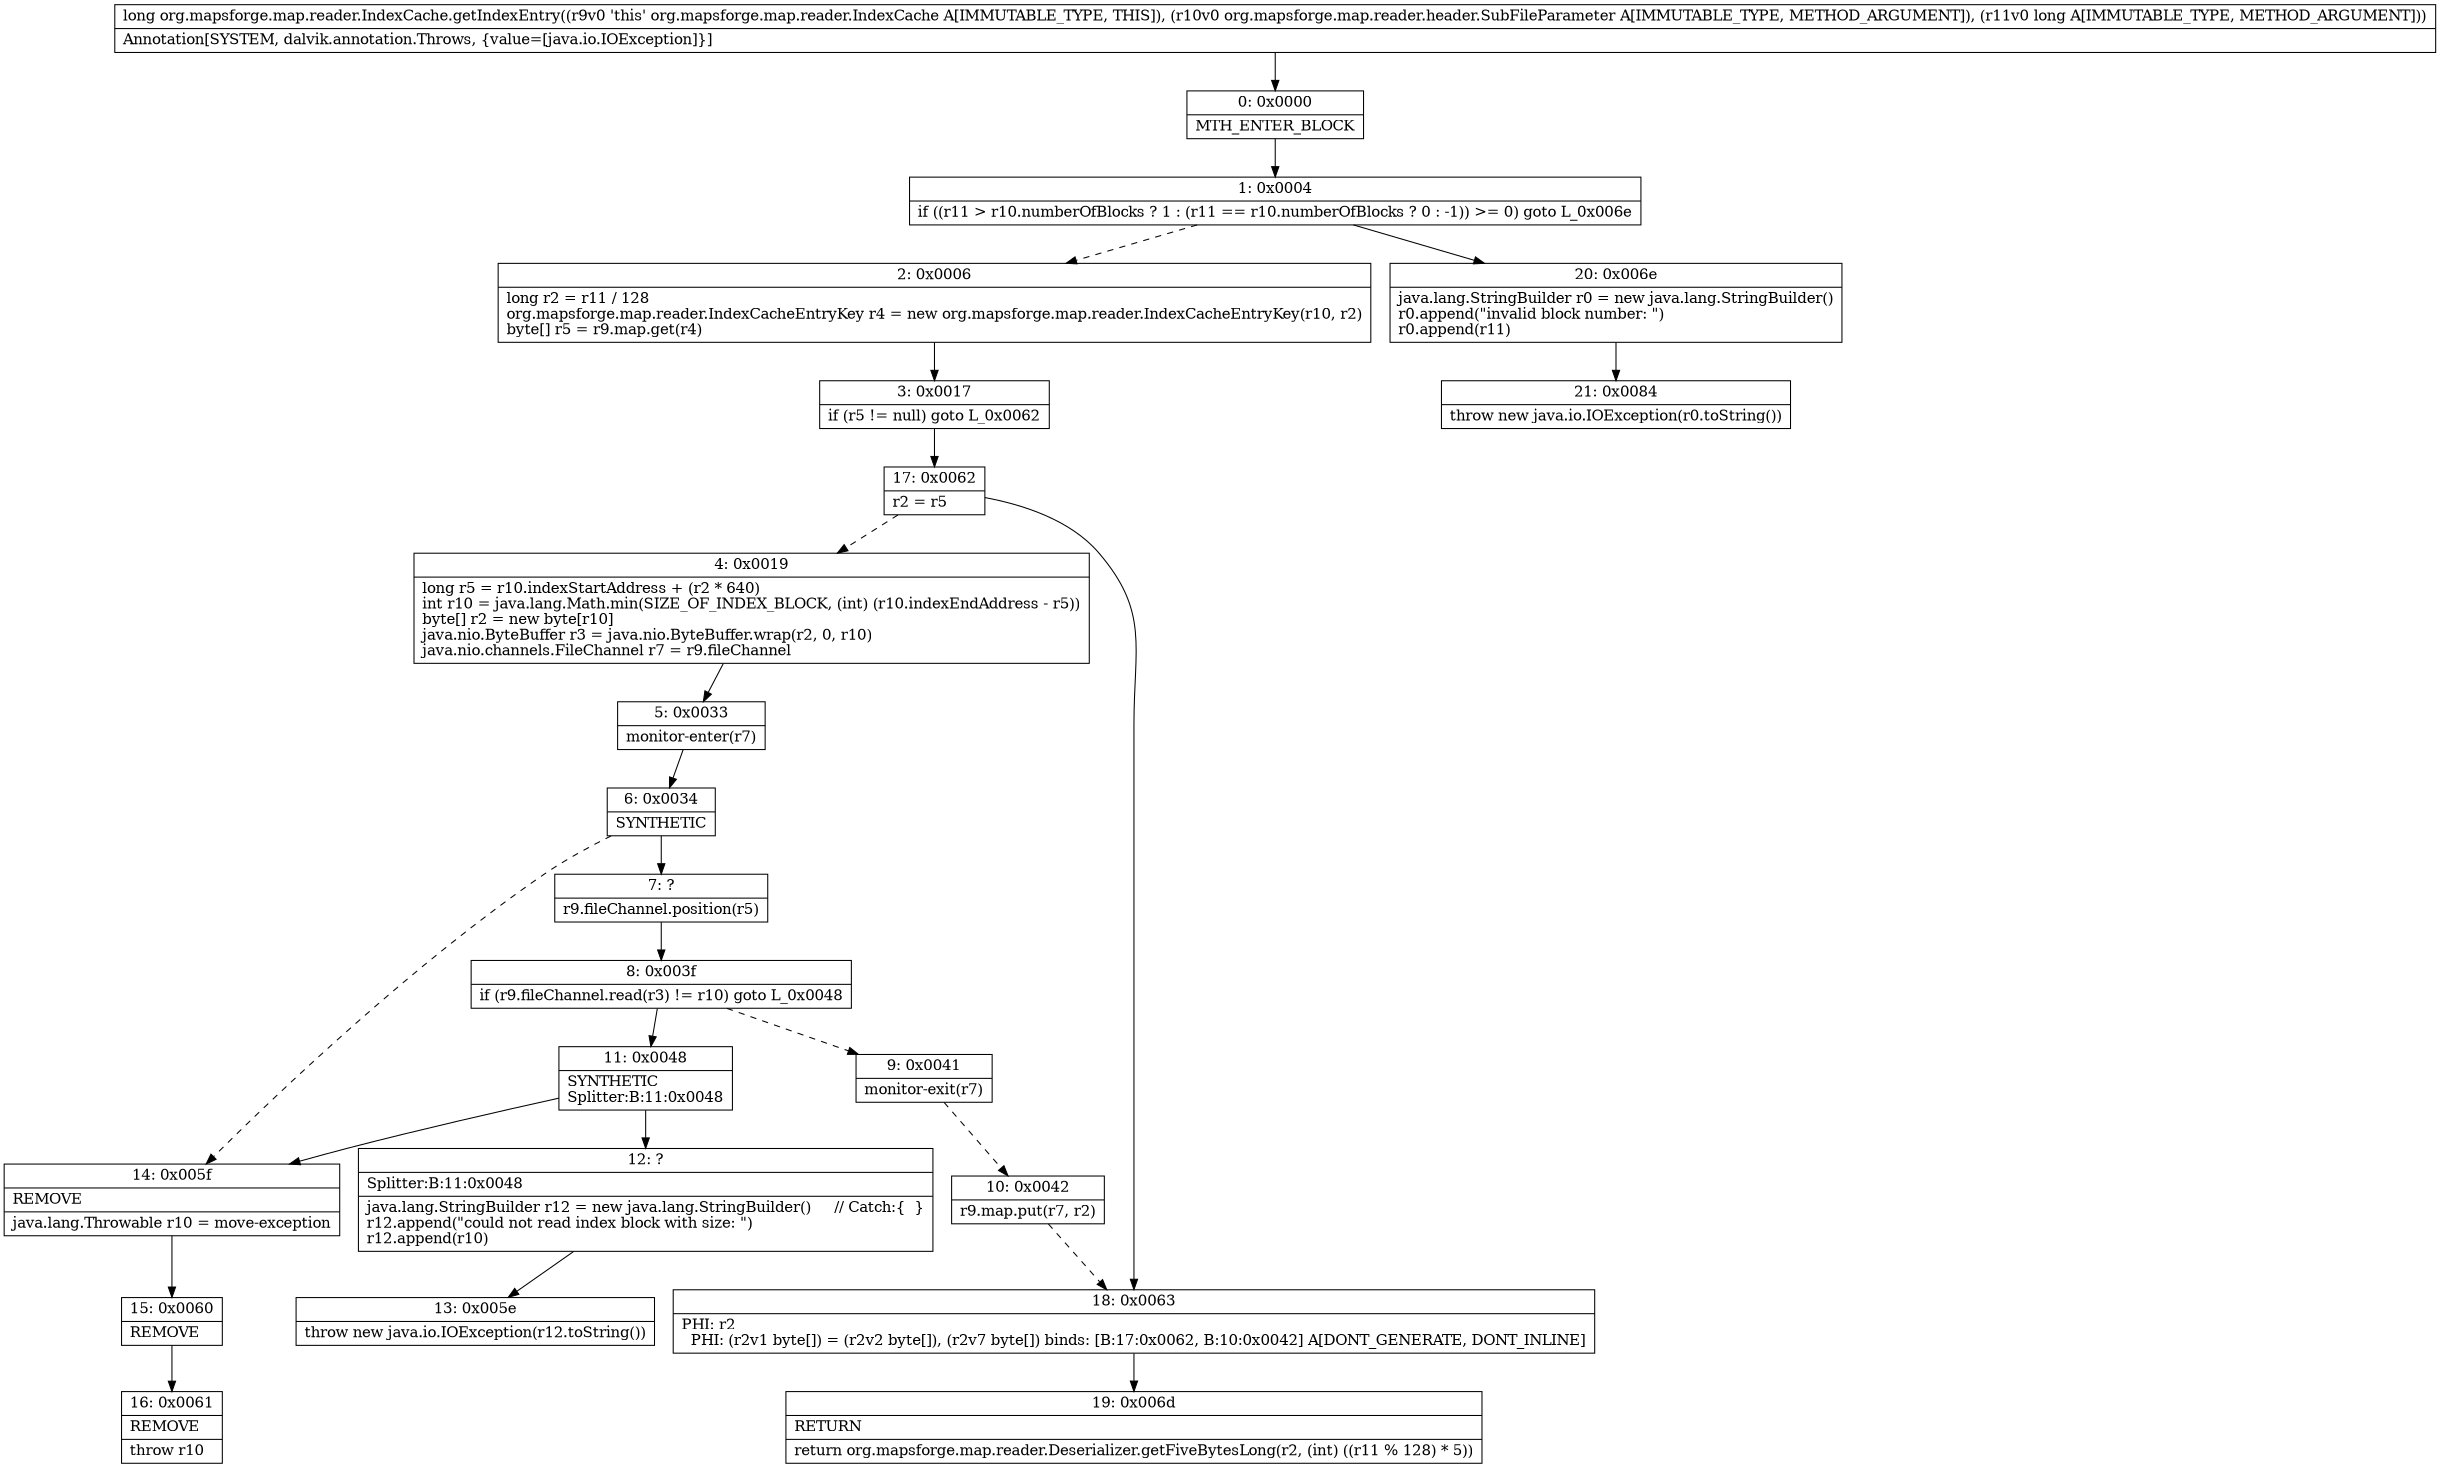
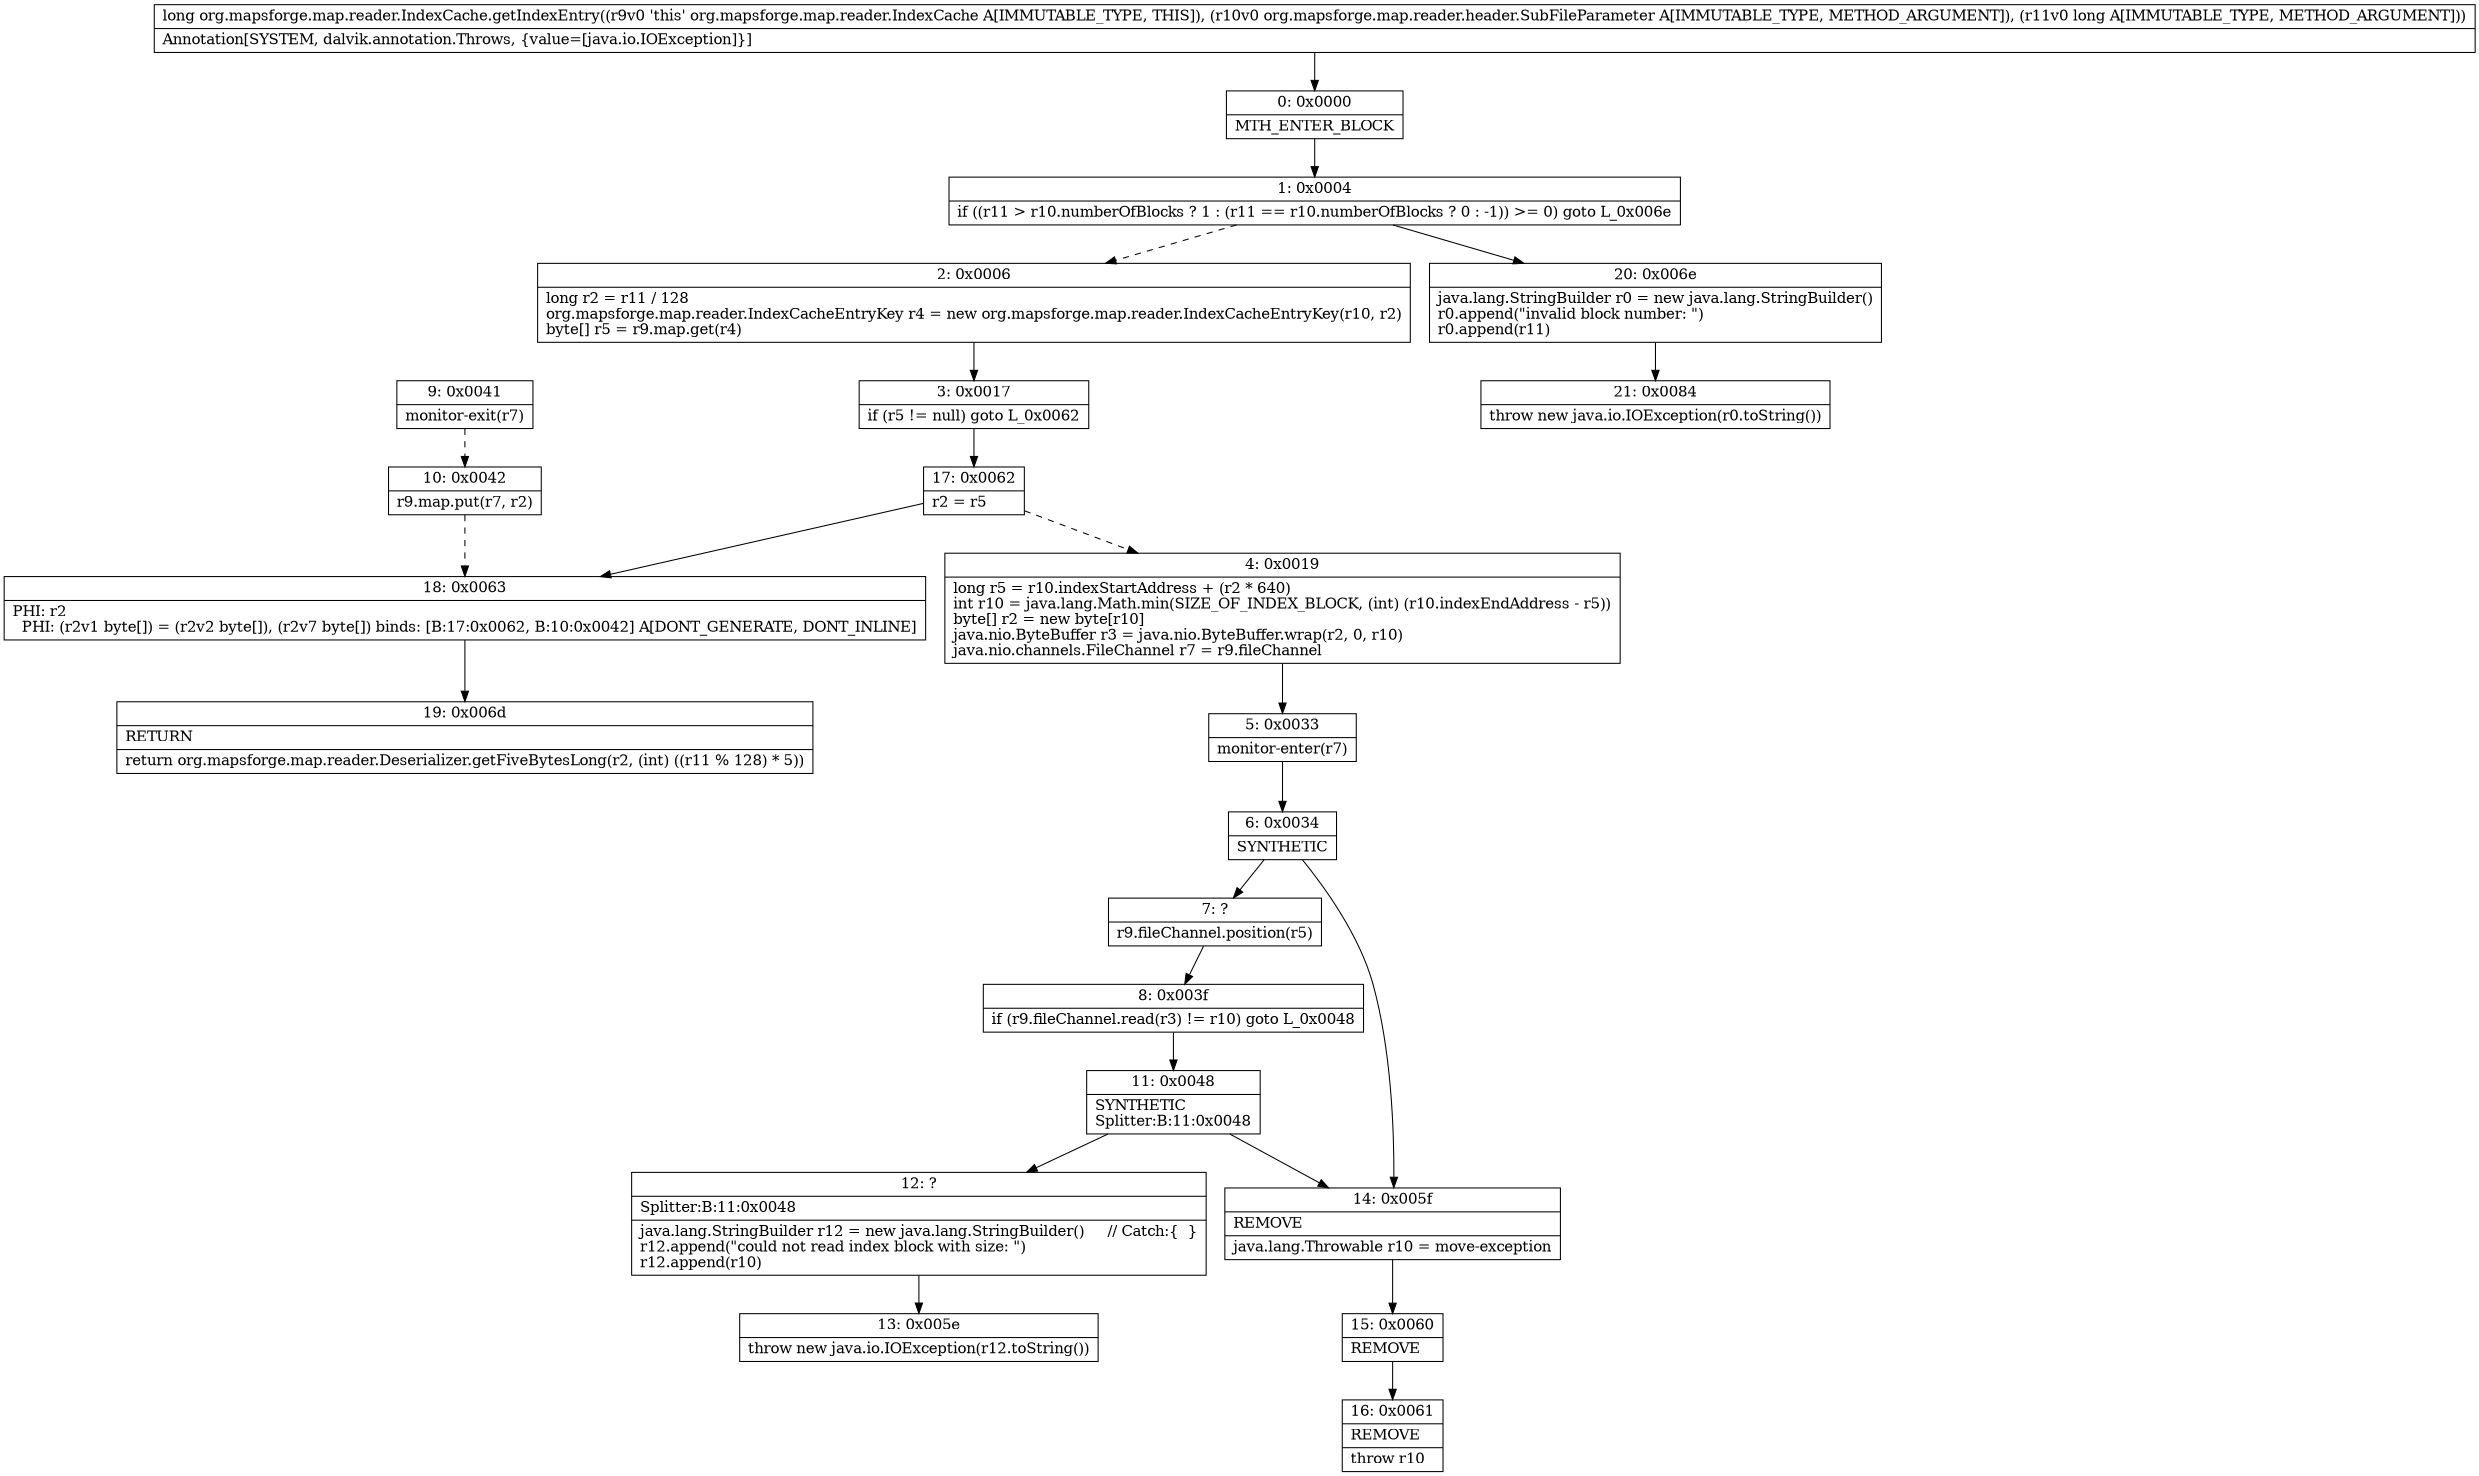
  digraph {
    node [shape=record]
    n1 [label="{0\:\ 0x0000|MTH_ENTER_BLOCK\l}"]
    n2 [label="{1\:\ 0x0004|if ((r11 \> r10.numberOfBlocks ? 1 : (r11 == r10.numberOfBlocks ? 0 : \-1)) \>= 0) goto L_0x006e\l}"]
    n3 [label="{2\:\ 0x0006|long r2 = r11 \/ 128\lorg.mapsforge.map.reader.IndexCacheEntryKey r4 = new org.mapsforge.map.reader.IndexCacheEntryKey(r10, r2)\lbyte[] r5 = r9.map.get(r4)\l}"]
    n4 [label="{20\:\ 0x006e|java.lang.StringBuilder r0 = new java.lang.StringBuilder()\lr0.append(\"invalid block number: \")\lr0.append(r11)\l}"]
    n5 [label="{3\:\ 0x0017|if (r5 != null) goto L_0x0062\l}"]
    n6 [label="{21\:\ 0x0084|throw new java.io.IOException(r0.toString())\l}"]
    n7 [label="{17\:\ 0x0062|r2 = r5\l}"]
    n8 [label="{4\:\ 0x0019|long r5 = r10.indexStartAddress + (r2 * 640)\lint r10 = java.lang.Math.min(SIZE_OF_INDEX_BLOCK, (int) (r10.indexEndAddress \- r5))\lbyte[] r2 = new byte[r10]\ljava.nio.ByteBuffer r3 = java.nio.ByteBuffer.wrap(r2, 0, r10)\ljava.nio.channels.FileChannel r7 = r9.fileChannel\l}"]
    n9 [label="{5\:\ 0x0033|monitor\-enter(r7)\l}"]
    n10 [label="{18\:\ 0x0063|PHI: r2 \l  PHI: (r2v1 byte[]) = (r2v2 byte[]), (r2v7 byte[]) binds: [B:17:0x0062, B:10:0x0042] A[DONT_GENERATE, DONT_INLINE]\l}"]
    n11 [label="{6\:\ 0x0034|SYNTHETIC\l}"]
    n12 [label="{7\:\ ?|r9.fileChannel.position(r5)\l}"]
    n13 [label="{14\:\ 0x005f|REMOVE\l|java.lang.Throwable r10 = move\-exception\l}"]
    n14 [label="{8\:\ 0x003f|if (r9.fileChannel.read(r3) != r10) goto L_0x0048\l}"]
    n15 [label="{15\:\ 0x0060|REMOVE\l}"]
    n16 [label="{9\:\ 0x0041|monitor\-exit(r7)\l}"]
    n17 [label="{11\:\ 0x0048|SYNTHETIC\lSplitter:B:11:0x0048\l}"]
    n18 [label="{10\:\ 0x0042|r9.map.put(r7, r2)\l}"]
    n19 [label="{12\:\ ?|Splitter:B:11:0x0048\l|java.lang.StringBuilder r12 = new java.lang.StringBuilder()     \/\/ Catch:\{  \}\lr12.append(\"could not read index block with size: \")\lr12.append(r10)\l}"]
    n20 [label="{19\:\ 0x006d|RETURN\l|return org.mapsforge.map.reader.Deserializer.getFiveBytesLong(r2, (int) ((r11 % 128) * 5))\l}"]
    n21 [label="{13\:\ 0x005e|throw new java.io.IOException(r12.toString())\l}"]
    n22 [label="{16\:\ 0x0061|REMOVE\l|throw r10\l}"]
    n23 [label="{long org.mapsforge.map.reader.IndexCache.getIndexEntry((r9v0 'this' org.mapsforge.map.reader.IndexCache A[IMMUTABLE_TYPE, THIS]), (r10v0 org.mapsforge.map.reader.header.SubFileParameter A[IMMUTABLE_TYPE, METHOD_ARGUMENT]), (r11v0 long A[IMMUTABLE_TYPE, METHOD_ARGUMENT]))  | Annotation[SYSTEM, dalvik.annotation.Throws, \{value=[java.io.IOException]\}]\l}"]
    n1 -> n2
    n2 -> n3 [style=dashed]
    n2 -> n4
    n3 -> n5
    n4 -> n6
    n5 -> n7
    n7 -> n8 [style=dashed]
    n7 -> n10
    n8 -> n9
    n9 -> n11
    n10 -> n20
    n11 -> n12
-   n11 -> n13 [style=dashed]
+   n11 -> n13
    n12 -> n14
    n13 -> n15
-   n14 -> n16 [style=dashed]
    n14 -> n17
    n15 -> n22
    n16 -> n18 [style=dashed]
    n17 -> n13
    n17 -> n19
    n18 -> n10 [style=dashed]
    n19 -> n21
    n23 -> n1
  }
